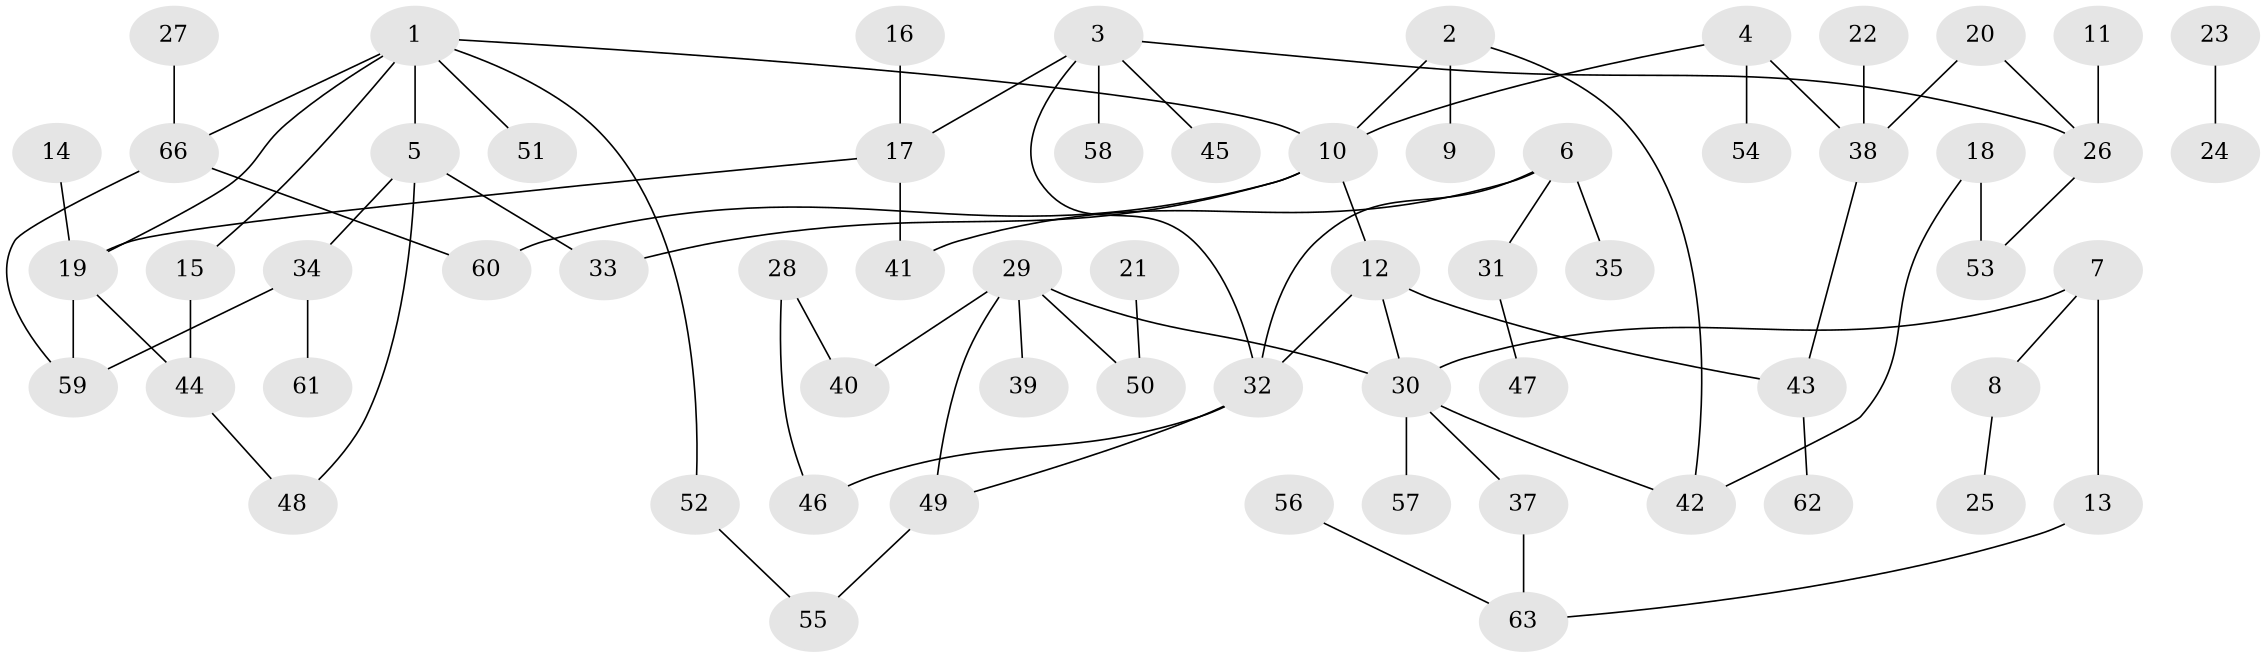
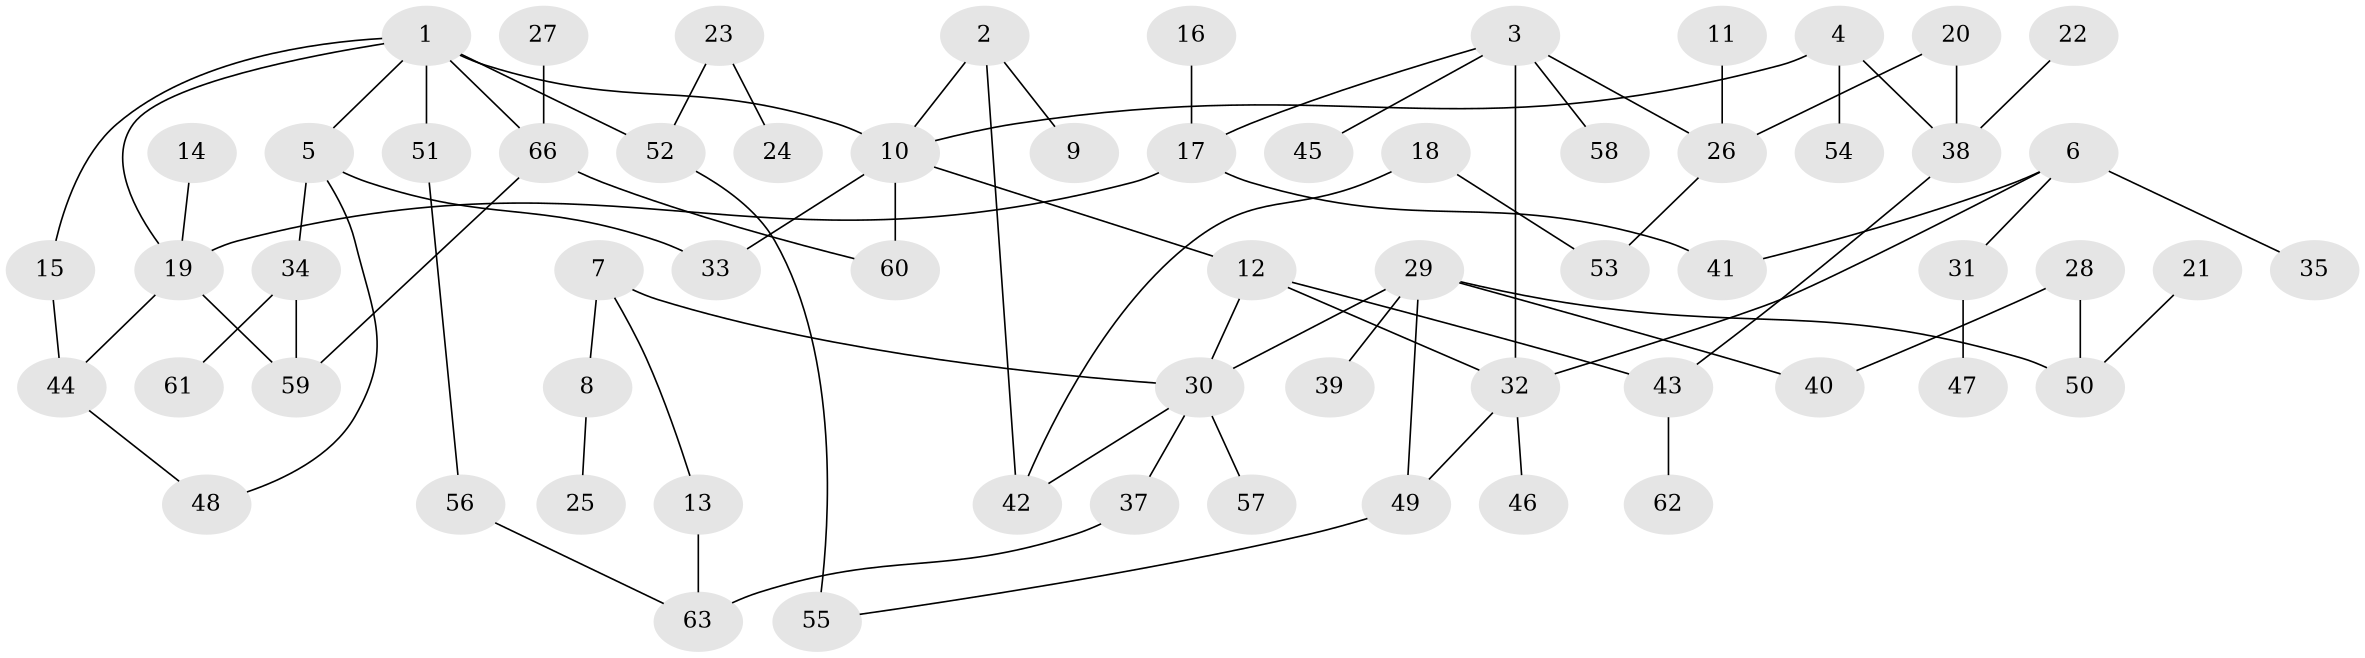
  graph {
    node [color=gray90 style=filled]
    edge [weight=1.0]
    1
    5
    10
    15
    19
    n6 [label=66]
    51
    52
    33
    34
    48
    12
    60
    44
    59
    56
    55
    2
    9
    42
    3
    17
    26
    32
    45
    58
    41
    53
    46
    49
    4
    38
    54
    43
    61
    6
    31
    35
    47
    7
    8
    13
    30
    25
    63
    37
    57
    11
    62
    14
    16
    18
    20
    21
    50
    22
    23
    24
    27
    28
    40
    29
    39
    1 -- 5
    1 -- 10
    1 -- 15
    1 -- 19
    1 -- n6
    1 -- 51
    1 -- 52
    5 -- 33
    5 -- 34
    5 -- 48
    10 -- 33
    10 -- 12
    10 -- 60
    15 -- 44
    19 -- 44
    19 -- 59
    n6 -- 60
    n6 -- 59
+   51 -- 56
    52 -- 55
    34 -- 59
    34 -- 61
    12 -- 32
    12 -- 43
    12 -- 30
    44 -- 48
    56 -- 63
    2 -- 10
    2 -- 9
    2 -- 42
    3 -- 17
    3 -- 26
    3 -- 32
    3 -- 45
    3 -- 58
    17 -- 19
    17 -- 41
    26 -- 53
    32 -- 46
    32 -- 49
    49 -- 55
    4 -- 10
    4 -- 38
    4 -- 54
    38 -- 43
    43 -- 62
    6 -- 32
    6 -- 41
    6 -- 31
    6 -- 35
    31 -- 47
    7 -- 8
    7 -- 13
    7 -- 30
    8 -- 25
    13 -- 63
    30 -- 42
    30 -- 37
    30 -- 57
    37 -- 63
    11 -- 26
    14 -- 19
    16 -- 17
    18 -- 42
    18 -- 53
    20 -- 26
    20 -- 38
    21 -- 50
    22 -- 38
+   23 -- 52
    23 -- 24
    27 -- n6
-   28 -- 46
+   28 -- 50
    28 -- 40
    29 -- 49
    29 -- 30
    29 -- 50
    29 -- 40
    29 -- 39
  }
